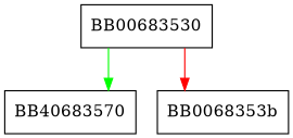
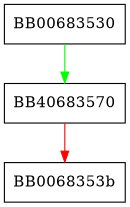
  digraph {
    splines=ortho
    node [shape=box]
    n1 [label=BB40683570]
    BB00683530
    BB0068353b
    BB00683530 -> n1 [color=green]
-   BB00683530 -> BB0068353b [color=red]
+   n1 -> BB0068353b [color=red]
  }
